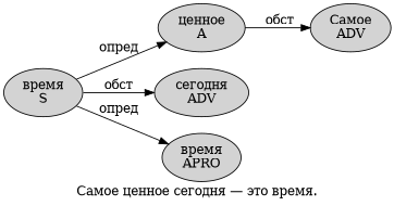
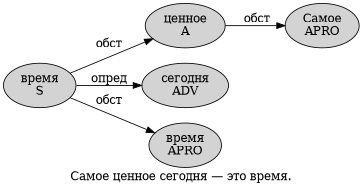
  digraph {
    label="Самое ценное сегодня — это время."
    rankdir=LR
    node [fillcolor=lightgray penwidth=1 shape=ellipse style=filled]
-   n1 [label="Самое\nADV"]
+   n1 [label="Самое\nAPRO"]
    n2 [label="ценное\nA"]
    n3 [label="сегодня\nADV"]
    n4 [label="время\nAPRO"]
    n5 [label="время\nS"]
    n2 -> n1 [label="обст"]
-   n5 -> n2 [label="опред"]
-   n5 -> n3 [label="обст"]
-   n5 -> n4 [label="опред"]
+   n5 -> n2 [label="обст"]
+   n5 -> n3 [label="опред"]
+   n5 -> n4 [label="обст"]
  }
